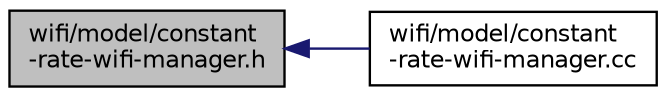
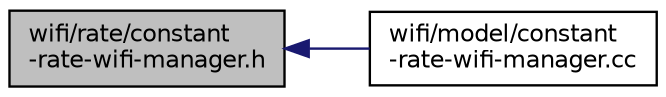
  digraph {
    rankdir=LR
    node [color=black fontname=Helvetica fontsize=10 shape=record style=filled]
-   n1 [fillcolor=grey75 fontcolor=black height=0.2 label="wifi/model/constant\l-rate-wifi-manager.h" width=0.4]
+   n1 [fillcolor=grey75 fontcolor=black height=0.2 label="wifi/rate/constant\l-rate-wifi-manager.h" width=0.4]
    n2 [fillcolor=white height=0.2 label="wifi/model/constant\l-rate-wifi-manager.cc" width=0.4]
    n1 -> n2 [color=midnightblue dir=back fontname=Helvetica fontsize=10 labelfontname=Helvetica labelfontsize=10 style=solid]
  }
